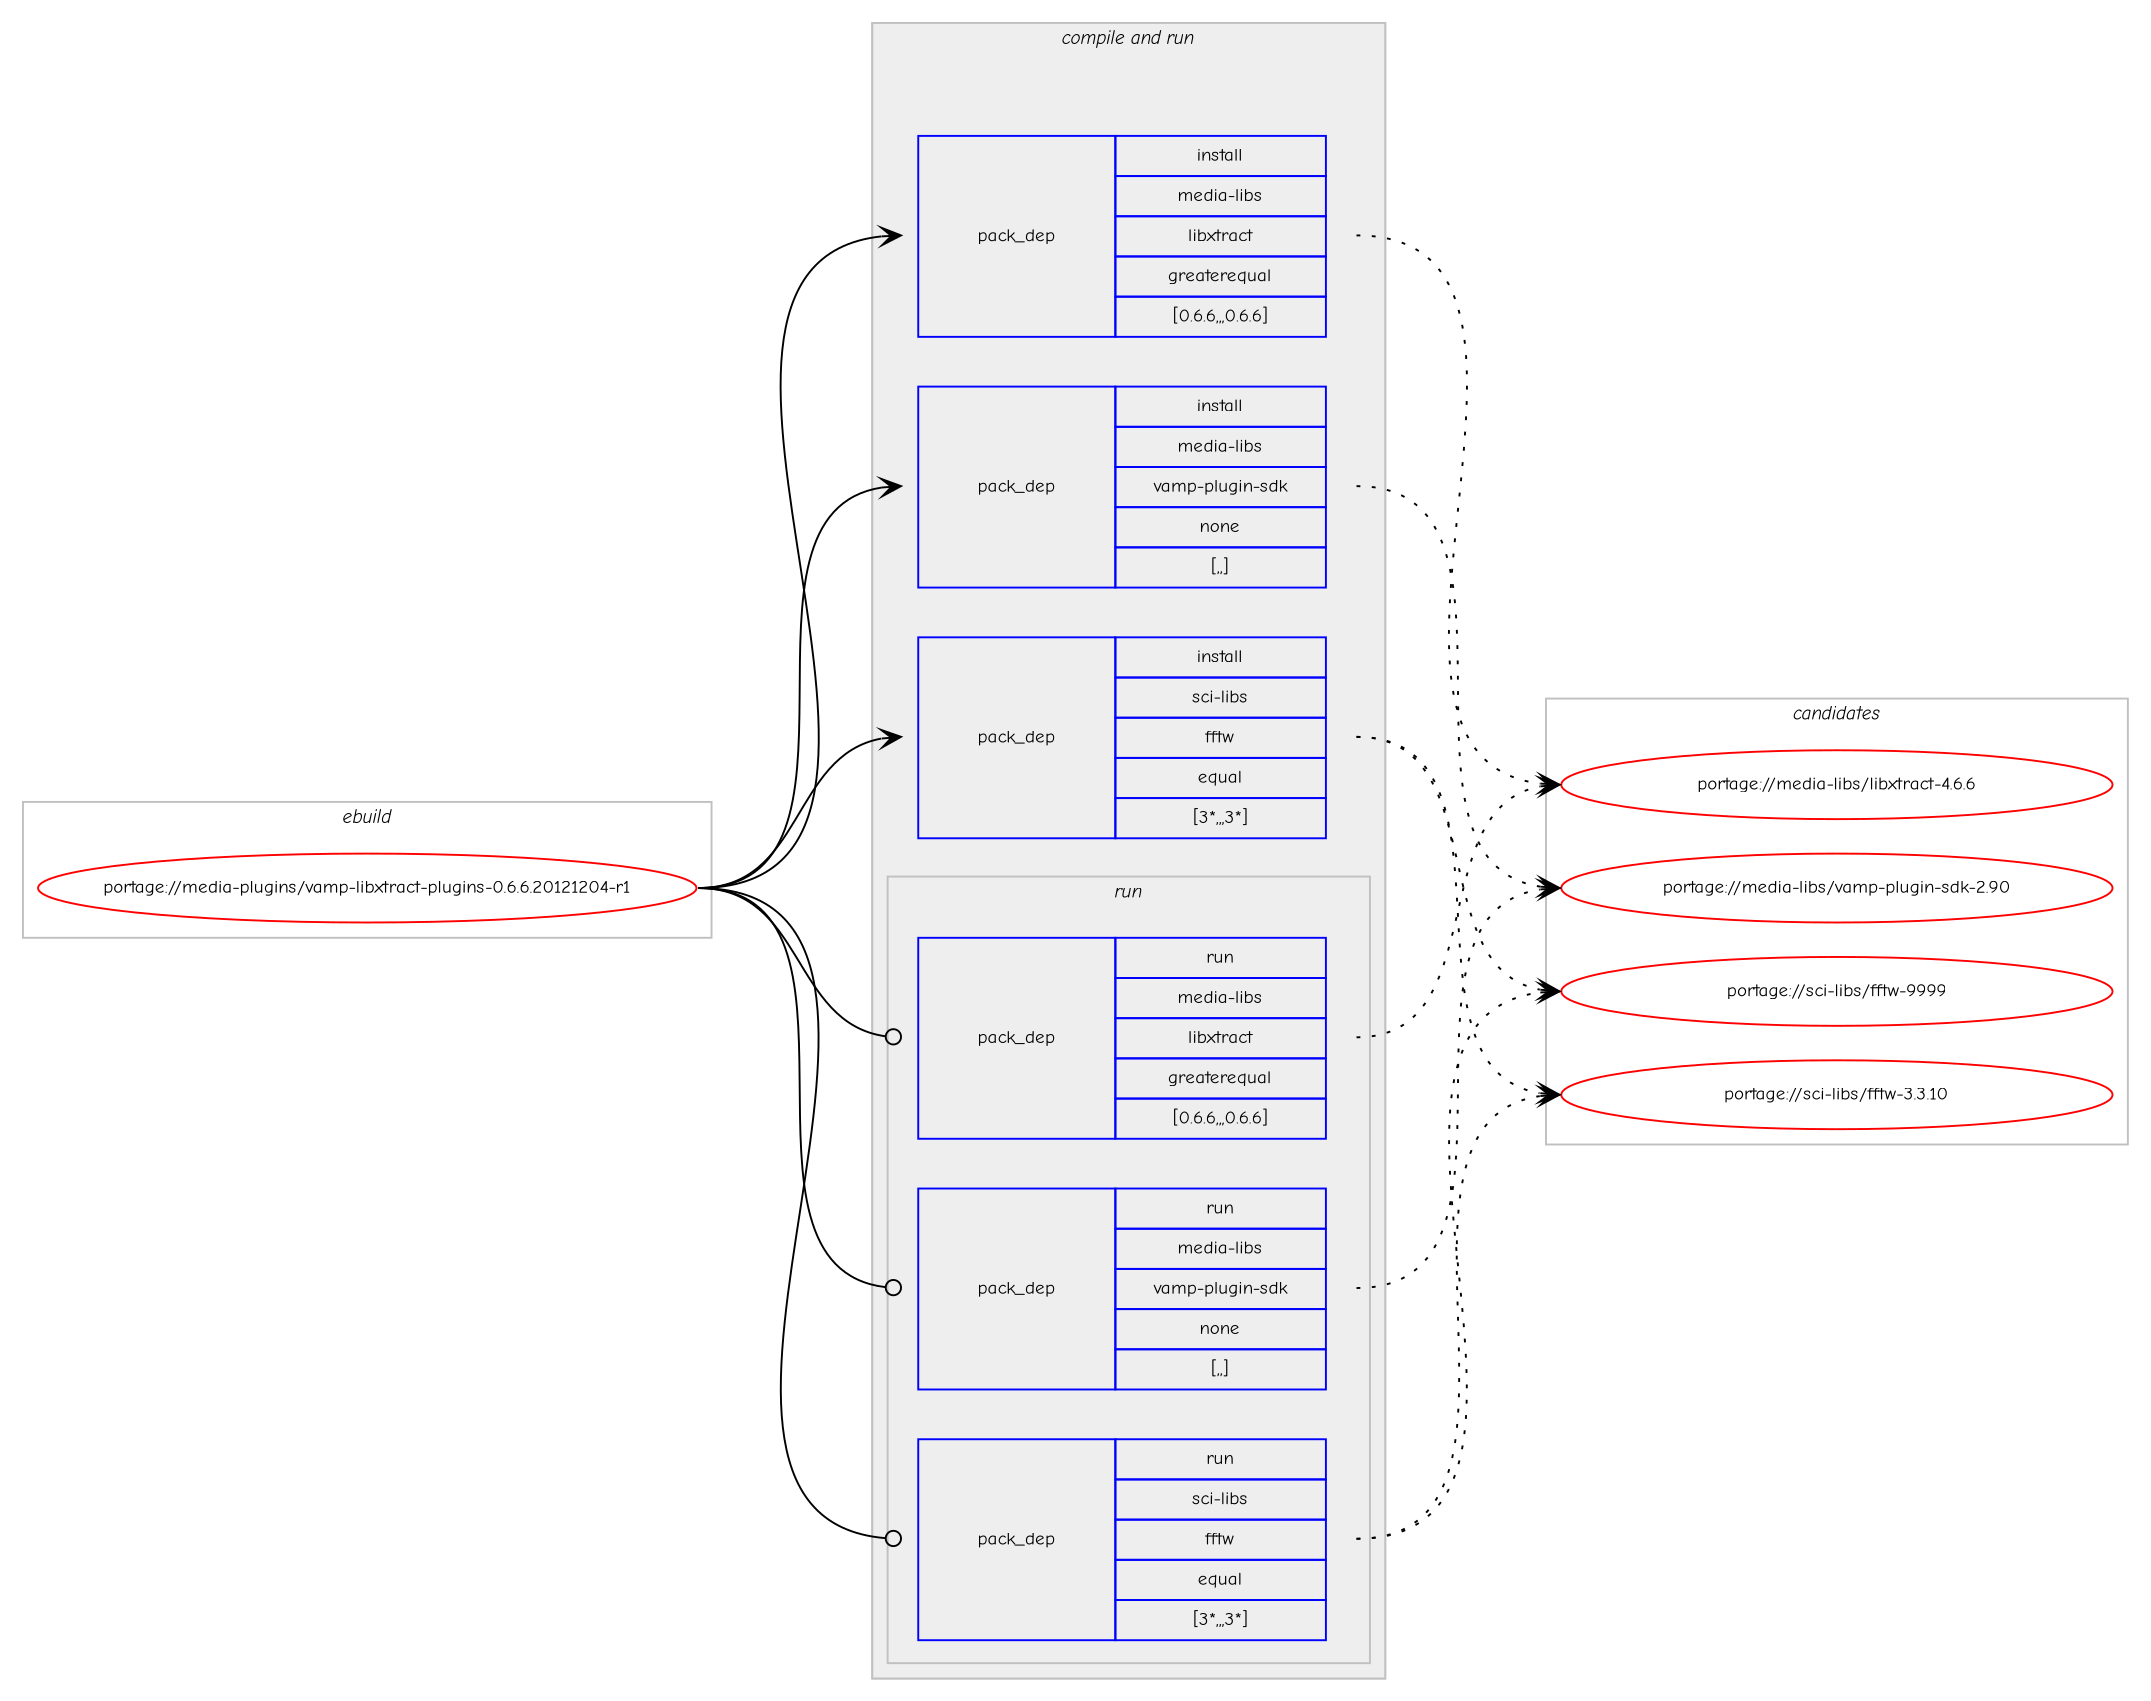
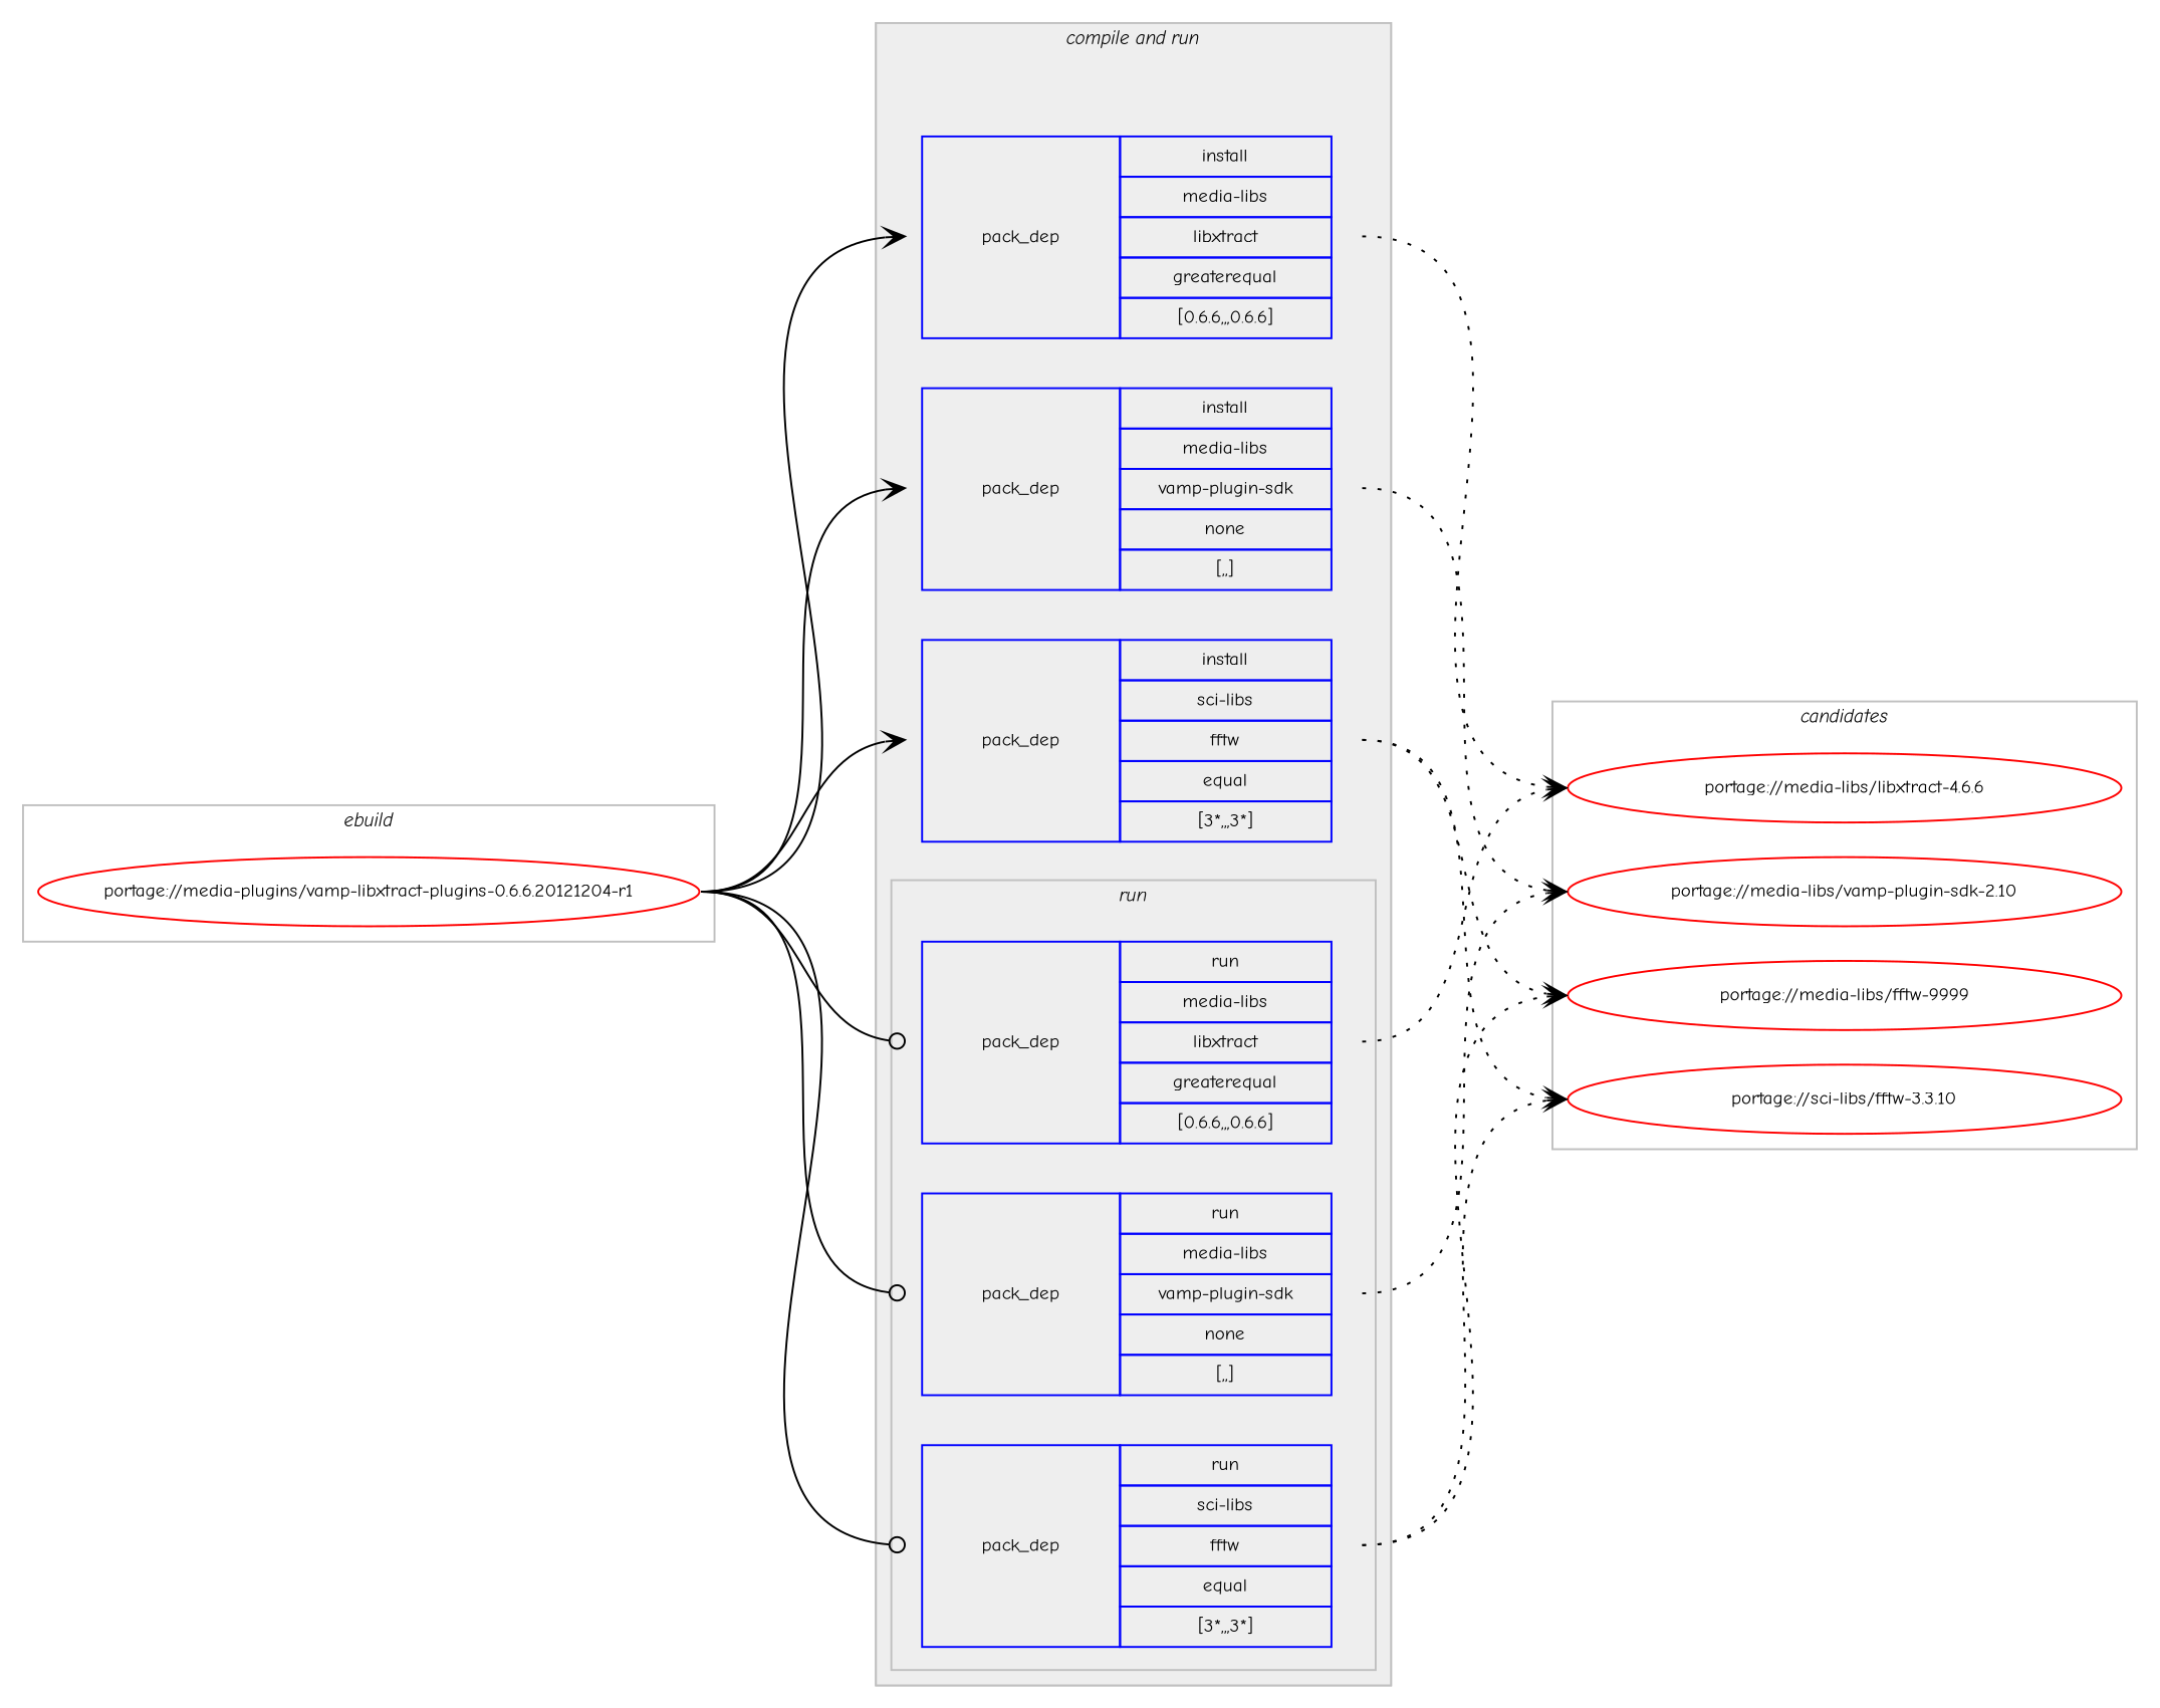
  digraph {
    compound=true
    concentrate=true
    fontname="Comic Neue"
    fontsize=10
    newrank=true
    rankdir=LR
    ranksep=1.5
    node [color=blue fontname="Comic Neue" fontsize=10 shape=none]
    edge [arrowhead=vee fontname="Comic Neue" headport=w style=dotted tailport=e weight=100]
    n1 [color=red label="portage://media-plugins/vamp-libxtract-plugins-0.6.6.20121204-r1" width=4 shape=""]
    n2 [label=<<TABLE BORDER="0" CELLBORDER="1" CELLSPACING="0" CELLPADDING="4" WIDTH="220"><TR><TD ROWSPAN="6" CELLPADDING="30">pack_dep</TD></TR><TR><TD WIDTH="110">install</TD></TR><TR><TD>media-libs</TD></TR><TR><TD>libxtract</TD></TR><TR><TD>greaterequal</TD></TR><TR><TD>[0.6.6,,,0.6.6]</TD></TR></TABLE>>]
    n3 [label=<<TABLE BORDER="0" CELLBORDER="1" CELLSPACING="0" CELLPADDING="4" WIDTH="220"><TR><TD ROWSPAN="6" CELLPADDING="30">pack_dep</TD></TR><TR><TD WIDTH="110">install</TD></TR><TR><TD>media-libs</TD></TR><TR><TD>vamp-plugin-sdk</TD></TR><TR><TD>none</TD></TR><TR><TD>[,,]</TD></TR></TABLE>>]
    n4 [label=<<TABLE BORDER="0" CELLBORDER="1" CELLSPACING="0" CELLPADDING="4" WIDTH="220"><TR><TD ROWSPAN="6" CELLPADDING="30">pack_dep</TD></TR><TR><TD WIDTH="110">install</TD></TR><TR><TD>sci-libs</TD></TR><TR><TD>fftw</TD></TR><TR><TD>equal</TD></TR><TR><TD>[3*,,,3*]</TD></TR></TABLE>>]
    n5 [label=<<TABLE BORDER="0" CELLBORDER="1" CELLSPACING="0" CELLPADDING="4" WIDTH="220"><TR><TD ROWSPAN="6" CELLPADDING="30">pack_dep</TD></TR><TR><TD WIDTH="110">run</TD></TR><TR><TD>media-libs</TD></TR><TR><TD>libxtract</TD></TR><TR><TD>greaterequal</TD></TR><TR><TD>[0.6.6,,,0.6.6]</TD></TR></TABLE>>]
    n6 [label=<<TABLE BORDER="0" CELLBORDER="1" CELLSPACING="0" CELLPADDING="4" WIDTH="220"><TR><TD ROWSPAN="6" CELLPADDING="30">pack_dep</TD></TR><TR><TD WIDTH="110">run</TD></TR><TR><TD>media-libs</TD></TR><TR><TD>vamp-plugin-sdk</TD></TR><TR><TD>none</TD></TR><TR><TD>[,,]</TD></TR></TABLE>>]
    n7 [label=<<TABLE BORDER="0" CELLBORDER="1" CELLSPACING="0" CELLPADDING="4" WIDTH="220"><TR><TD ROWSPAN="6" CELLPADDING="30">pack_dep</TD></TR><TR><TD WIDTH="110">run</TD></TR><TR><TD>sci-libs</TD></TR><TR><TD>fftw</TD></TR><TR><TD>equal</TD></TR><TR><TD>[3*,,,3*]</TD></TR></TABLE>>]
    n8 [color=red label="portage://media-libs/libxtract-4.6.6" width=4 shape=""]
-   n9 [color=red label="portage://media-libs/vamp-plugin-sdk-2.90" width=4 shape=""]
-   n10 [color=red label="portage://sci-libs/fftw-9999" width=4 shape=""]
+   n9 [color=red label="portage://media-libs/vamp-plugin-sdk-2.10" width=4 shape=""]
+   n10 [color=red label="portage://media-libs/fftw-9999" width=4 shape=""]
    n11 [color=red label="portage://sci-libs/fftw-3.3.10" width=4 shape=""]
    subgraph cluster_1 {
      color=gray
      label=<<i>ebuild</i>>
      n1
    }
    subgraph cluster_2 {
      color=gray
      label=<<i>dependencies</i>>
      subgraph cluster_3 {
        color=gray
        fillcolor="#eeeeee"
        label=<<i>compile</i>>
        style=filled
        subgraph sub_4 {
          color=gray
          fillcolor="#eeeeee"
          label=<<i>compile</i>>
          style=filled
          n2
        }
        subgraph sub_5 {
          color=gray
          fillcolor="#eeeeee"
          label=<<i>compile</i>>
          style=filled
          n3
        }
        subgraph sub_6 {
          color=gray
          fillcolor="#eeeeee"
          label=<<i>compile</i>>
          style=filled
          n4
        }
      }
      subgraph cluster_7 {
        color=gray
        fillcolor="#eeeeee"
        label=<<i>compile and run</i>>
        style=filled
      }
      subgraph cluster_8 {
        color=gray
        fillcolor="#eeeeee"
        label=<<i>run</i>>
        style=filled
        subgraph sub_9 {
          color=gray
          fillcolor="#eeeeee"
          label=<<i>run</i>>
          style=filled
          n5
        }
        subgraph sub_10 {
          color=gray
          fillcolor="#eeeeee"
          label=<<i>run</i>>
          style=filled
          n6
        }
        subgraph sub_11 {
          color=gray
          fillcolor="#eeeeee"
          label=<<i>run</i>>
          style=filled
          n7
        }
      }
    }
    subgraph cluster_12 {
      color=gray
      label=<<i>candidates</i>>
      rank=same
      subgraph sub_13 {
        color=black
        label=<<i>candidates</i>>
        nodesep=1
        rank=same
        n8
      }
      subgraph sub_14 {
        color=black
        label=<<i>candidates</i>>
        nodesep=1
        rank=same
        n9
      }
      subgraph sub_15 {
        color=black
        label=<<i>candidates</i>>
        nodesep=1
        rank=same
        n8
      }
      subgraph sub_16 {
        color=black
        label=<<i>candidates</i>>
        nodesep=1
        rank=same
        n10
        n11
      }
      subgraph sub_17 {
        color=black
        label=<<i>candidates</i>>
        nodesep=1
        rank=same
        n9
      }
      subgraph sub_18 {
        color=black
        label=<<i>candidates</i>>
        nodesep=1
        rank=same
        n10
        n11
      }
    }
    n1 -> n2 [style=solid weight=20]
    n1 -> n3 [style=solid weight=20]
    n1 -> n4 [style=solid weight=20]
    n1 -> n5 [arrowhead=odot style=solid weight=20]
    n1 -> n6 [arrowhead=odot style=solid weight=20]
    n1 -> n7 [arrowhead=odot style=solid weight=20]
    n2 -> n8
    n3 -> n9
    n4 -> n10
    n4 -> n11
    n5 -> n8
    n6 -> n9
    n7 -> n10
    n7 -> n11
  }
